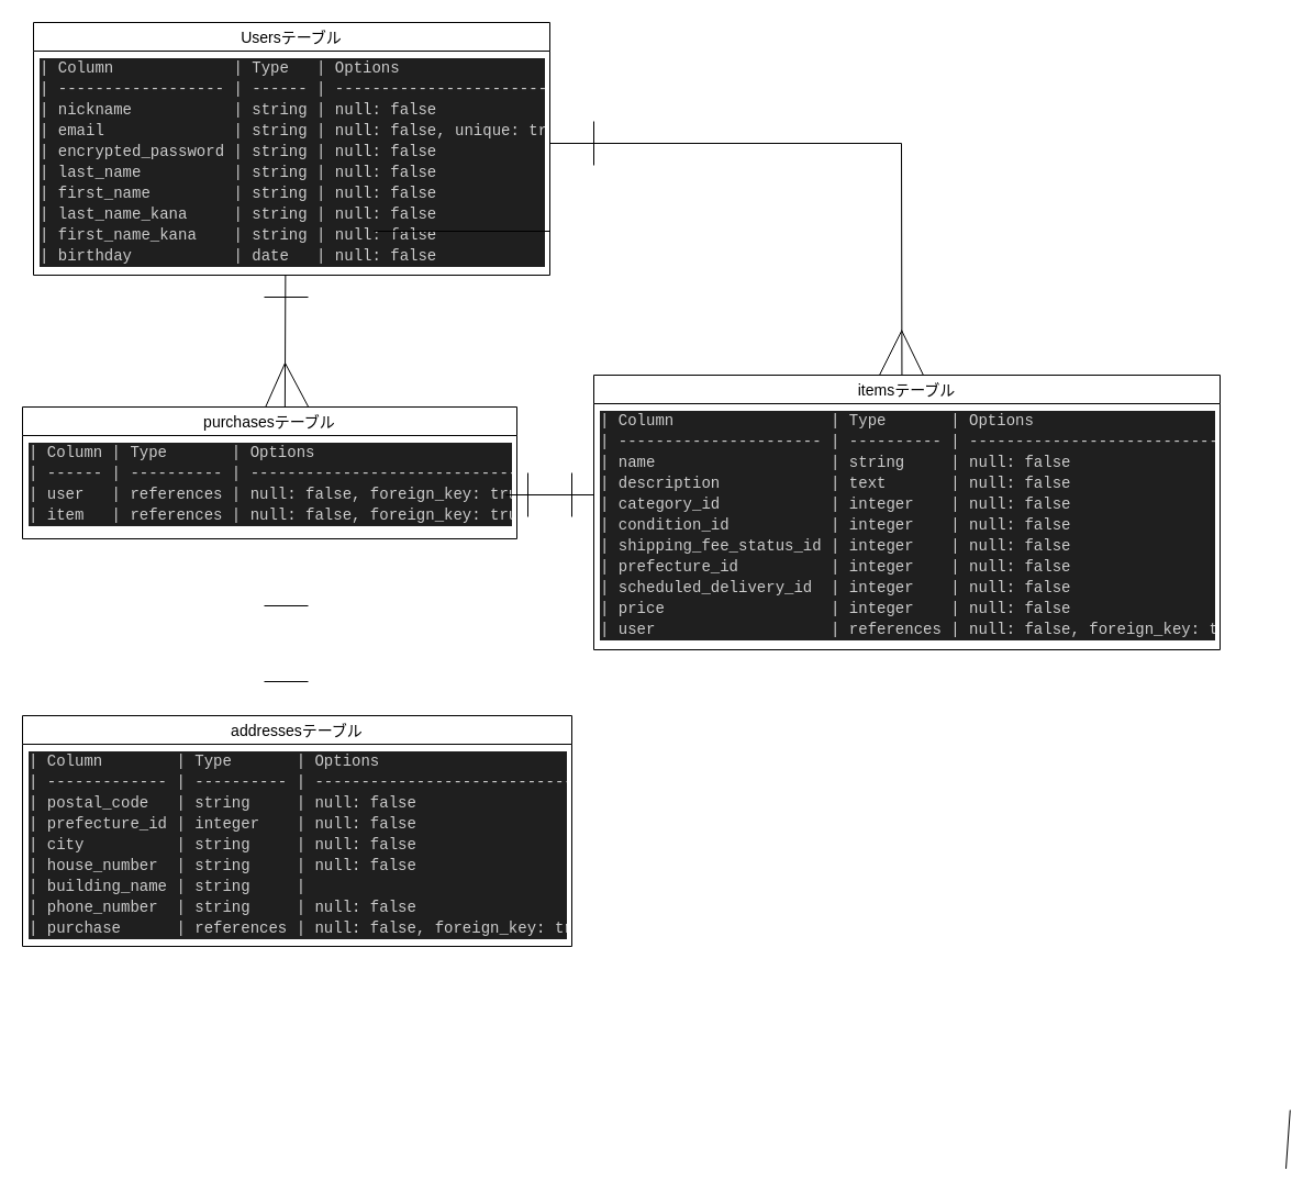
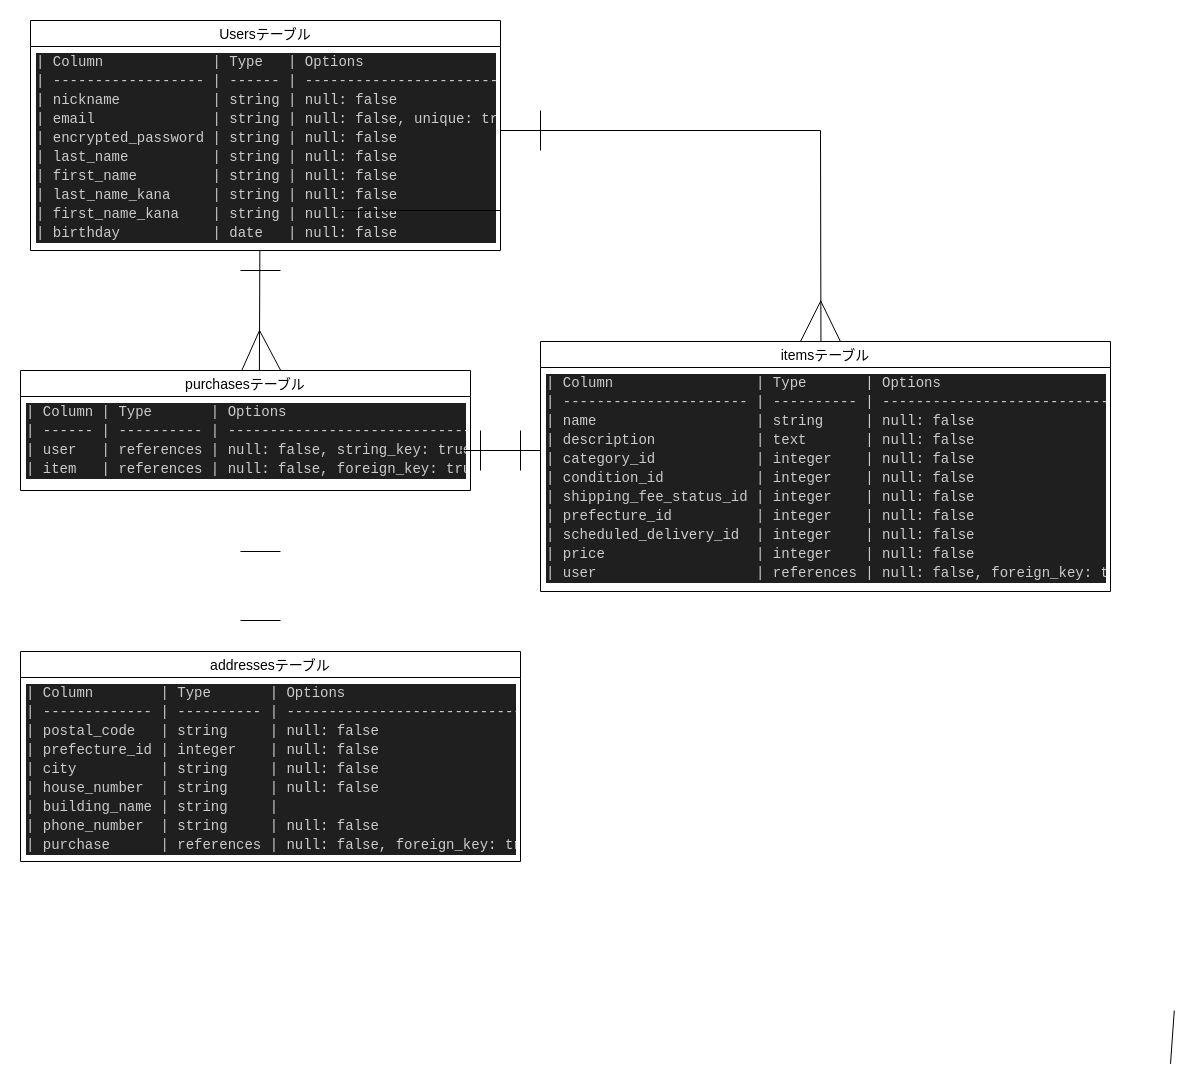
  <mxCell id="0" />
  <mxCell id="1" parent="0" />
  <mxCell id="2" value="Usersテーブル" style="swimlane;fontStyle=0;childLayout=stackLayout;horizontal=1;startSize=26;horizontalStack=0;resizeParent=1;resizeParentMax=0;resizeLast=0;collapsible=1;marginBottom=0;align=center;fontSize=14;labelBackgroundColor=none;" vertex="1" parent="1"><mxGeometry x="30" y="20" width="470" height="230" as="geometry" /></mxCell>
  <mxCell id="3" value="&lt;div style=&quot;color: rgb(204, 204, 204); background-color: rgb(31, 31, 31); font-family: Consolas, &amp;quot;Courier New&amp;quot;, monospace; font-size: 14px; line-height: 19px; white-space: pre;&quot;&gt;&lt;div style=&quot;color: rgb(204, 204, 204); line-height: 19px;&quot;&gt;&lt;div&gt;&lt;span style=&quot;color: #cccccc;&quot;&gt;| Column &amp;nbsp; &amp;nbsp; &amp;nbsp; &amp;nbsp; &amp;nbsp; &amp;nbsp; | Type &amp;nbsp; | Options &amp;nbsp; &amp;nbsp; &amp;nbsp; &amp;nbsp; &amp;nbsp; &amp;nbsp; &amp;nbsp; &amp;nbsp; &amp;nbsp; |&lt;/span&gt;&lt;/div&gt;&lt;div&gt;&lt;span style=&quot;color: #cccccc;&quot;&gt;| ------------------ | ------ | ------------------------- |&lt;/span&gt;&lt;/div&gt;&lt;div&gt;&lt;span style=&quot;color: #cccccc;&quot;&gt;| nickname &amp;nbsp; &amp;nbsp; &amp;nbsp; &amp;nbsp; &amp;nbsp; | string | null: false &amp;nbsp; &amp;nbsp; &amp;nbsp; &amp;nbsp; &amp;nbsp; &amp;nbsp; &amp;nbsp; |&lt;/span&gt;&lt;/div&gt;&lt;div&gt;&lt;span style=&quot;color: #cccccc;&quot;&gt;| email &amp;nbsp; &amp;nbsp; &amp;nbsp; &amp;nbsp; &amp;nbsp; &amp;nbsp; &amp;nbsp;| string | null: false, unique: true |&lt;/span&gt;&lt;/div&gt;&lt;div&gt;&lt;span style=&quot;color: #cccccc;&quot;&gt;| encrypted_password | string | null: false &amp;nbsp; &amp;nbsp; &amp;nbsp; &amp;nbsp; &amp;nbsp; &amp;nbsp; &amp;nbsp; |&lt;/span&gt;&lt;/div&gt;&lt;div&gt;&lt;span style=&quot;color: #cccccc;&quot;&gt;| last_name &amp;nbsp; &amp;nbsp; &amp;nbsp; &amp;nbsp; &amp;nbsp;| string | null: false &amp;nbsp; &amp;nbsp; &amp;nbsp; &amp;nbsp; &amp;nbsp; &amp;nbsp; &amp;nbsp; |&lt;/span&gt;&lt;/div&gt;&lt;div&gt;&lt;span style=&quot;color: #cccccc;&quot;&gt;| first_name &amp;nbsp; &amp;nbsp; &amp;nbsp; &amp;nbsp; | string | null: false &amp;nbsp; &amp;nbsp; &amp;nbsp; &amp;nbsp; &amp;nbsp; &amp;nbsp; &amp;nbsp; |&lt;/span&gt;&lt;/div&gt;&lt;div&gt;&lt;span style=&quot;color: #cccccc;&quot;&gt;| last_name_kana &amp;nbsp; &amp;nbsp; | string | null: false &amp;nbsp; &amp;nbsp; &amp;nbsp; &amp;nbsp; &amp;nbsp; &amp;nbsp; &amp;nbsp; |&lt;/span&gt;&lt;/div&gt;&lt;div&gt;&lt;span style=&quot;color: #cccccc;&quot;&gt;| first_name_kana &amp;nbsp; &amp;nbsp;| string | null: false &amp;nbsp; &amp;nbsp; &amp;nbsp; &amp;nbsp; &amp;nbsp; &amp;nbsp; &amp;nbsp; |&lt;/span&gt;&lt;/div&gt;&lt;div&gt;&lt;span style=&quot;color: #cccccc;&quot;&gt;| birthday &amp;nbsp; &amp;nbsp; &amp;nbsp; &amp;nbsp; &amp;nbsp; | date &amp;nbsp; | null: false &amp;nbsp; &amp;nbsp; &amp;nbsp; &amp;nbsp; &amp;nbsp; &amp;nbsp; &amp;nbsp; |&lt;/span&gt;&lt;/div&gt;&lt;/div&gt;&lt;/div&gt;" style="text;strokeColor=none;fillColor=none;spacingLeft=4;spacingRight=4;overflow=hidden;rotatable=0;points=[[0,0.5],[1,0.5]];portConstraint=eastwest;fontSize=12;whiteSpace=wrap;html=1;" vertex="1" parent="2"><mxGeometry y="26" width="470" height="204" as="geometry" /></mxCell>
  <mxCell id="4" value="itemsテーブル" style="swimlane;fontStyle=0;childLayout=stackLayout;horizontal=1;startSize=26;horizontalStack=0;resizeParent=1;resizeParentMax=0;resizeLast=0;collapsible=1;marginBottom=0;align=center;fontSize=14;" vertex="1" parent="1"><mxGeometry x="540" y="341" width="570" height="250" as="geometry" /></mxCell>
  <mxCell id="5" value="&lt;div style=&quot;color: rgb(204, 204, 204); background-color: rgb(31, 31, 31); font-family: Consolas, &amp;quot;Courier New&amp;quot;, monospace; font-size: 14px; line-height: 19px; white-space: pre;&quot;&gt;&lt;div style=&quot;color: rgb(204, 204, 204); line-height: 19px;&quot;&gt;&lt;div style=&quot;color: rgb(204, 204, 204); line-height: 19px;&quot;&gt;&lt;div style=&quot;color: rgb(204, 204, 204); line-height: 19px;&quot;&gt;&lt;div&gt;&lt;span style=&quot;color: rgb(204, 204, 204);&quot;&gt;| Column &amp;nbsp; &amp;nbsp; &amp;nbsp; &amp;nbsp; &amp;nbsp; &amp;nbsp; &amp;nbsp; &amp;nbsp; | Type &amp;nbsp; &amp;nbsp; &amp;nbsp; | Options &amp;nbsp; &amp;nbsp; &amp;nbsp; &amp;nbsp; &amp;nbsp; &amp;nbsp; &amp;nbsp; &amp;nbsp; &amp;nbsp; &amp;nbsp; &amp;nbsp; &amp;nbsp;|&lt;/span&gt;&lt;/div&gt;&lt;div&gt;&lt;span style=&quot;color: rgb(204, 204, 204);&quot;&gt;| ---------------------- | ---------- | ------------------------------ |&lt;/span&gt;&lt;/div&gt;&lt;div&gt;&lt;span style=&quot;color: rgb(204, 204, 204);&quot;&gt;| name &amp;nbsp; &amp;nbsp; &amp;nbsp; &amp;nbsp; &amp;nbsp; &amp;nbsp; &amp;nbsp; &amp;nbsp; &amp;nbsp; | string &amp;nbsp; &amp;nbsp; | null: false &amp;nbsp; &amp;nbsp; &amp;nbsp; &amp;nbsp; &amp;nbsp; &amp;nbsp; &amp;nbsp; &amp;nbsp; &amp;nbsp; &amp;nbsp;|&lt;/span&gt;&lt;/div&gt;&lt;div&gt;&lt;span style=&quot;color: rgb(204, 204, 204);&quot;&gt;| description &amp;nbsp; &amp;nbsp; &amp;nbsp; &amp;nbsp; &amp;nbsp; &amp;nbsp;| text &amp;nbsp; &amp;nbsp; &amp;nbsp; | null: false &amp;nbsp; &amp;nbsp; &amp;nbsp; &amp;nbsp; &amp;nbsp; &amp;nbsp; &amp;nbsp; &amp;nbsp; &amp;nbsp; &amp;nbsp;|&lt;/span&gt;&lt;/div&gt;&lt;div&gt;&lt;span style=&quot;color: rgb(204, 204, 204);&quot;&gt;| category_id &amp;nbsp; &amp;nbsp; &amp;nbsp; &amp;nbsp; &amp;nbsp; &amp;nbsp;| integer &amp;nbsp; &amp;nbsp;| null: false &amp;nbsp; &amp;nbsp; &amp;nbsp; &amp;nbsp; &amp;nbsp; &amp;nbsp; &amp;nbsp; &amp;nbsp; &amp;nbsp; &amp;nbsp;|&lt;/span&gt;&lt;/div&gt;&lt;div&gt;&lt;span style=&quot;color: rgb(204, 204, 204);&quot;&gt;| condition_id &amp;nbsp; &amp;nbsp; &amp;nbsp; &amp;nbsp; &amp;nbsp; | integer &amp;nbsp; &amp;nbsp;| null: false &amp;nbsp; &amp;nbsp; &amp;nbsp; &amp;nbsp; &amp;nbsp; &amp;nbsp; &amp;nbsp; &amp;nbsp; &amp;nbsp; &amp;nbsp;|&lt;/span&gt;&lt;/div&gt;&lt;div&gt;&lt;span style=&quot;color: rgb(204, 204, 204);&quot;&gt;| shipping_fee_status_id | integer &amp;nbsp; &amp;nbsp;| null: false &amp;nbsp; &amp;nbsp; &amp;nbsp; &amp;nbsp; &amp;nbsp; &amp;nbsp; &amp;nbsp; &amp;nbsp; &amp;nbsp; &amp;nbsp;|&lt;/span&gt;&lt;/div&gt;&lt;div&gt;&lt;span style=&quot;color: rgb(204, 204, 204);&quot;&gt;| prefecture_id &amp;nbsp; &amp;nbsp; &amp;nbsp; &amp;nbsp; &amp;nbsp;| integer &amp;nbsp; &amp;nbsp;| null: false &amp;nbsp; &amp;nbsp; &amp;nbsp; &amp;nbsp; &amp;nbsp; &amp;nbsp; &amp;nbsp; &amp;nbsp; &amp;nbsp; &amp;nbsp;|&lt;/span&gt;&lt;/div&gt;&lt;div&gt;&lt;span style=&quot;color: rgb(204, 204, 204);&quot;&gt;| scheduled_delivery_id &amp;nbsp;| integer &amp;nbsp; &amp;nbsp;| null: false &amp;nbsp; &amp;nbsp; &amp;nbsp; &amp;nbsp; &amp;nbsp; &amp;nbsp; &amp;nbsp; &amp;nbsp; &amp;nbsp; &amp;nbsp;|&lt;/span&gt;&lt;/div&gt;&lt;div&gt;&lt;span style=&quot;color: rgb(204, 204, 204);&quot;&gt;| price &amp;nbsp; &amp;nbsp; &amp;nbsp; &amp;nbsp; &amp;nbsp; &amp;nbsp; &amp;nbsp; &amp;nbsp; &amp;nbsp;| integer &amp;nbsp; &amp;nbsp;| null: false &amp;nbsp; &amp;nbsp; &amp;nbsp; &amp;nbsp; &amp;nbsp; &amp;nbsp; &amp;nbsp; &amp;nbsp; &amp;nbsp; &amp;nbsp;|&lt;/span&gt;&lt;/div&gt;&lt;div&gt;&lt;span style=&quot;color: rgb(204, 204, 204);&quot;&gt;| user &amp;nbsp; &amp;nbsp; &amp;nbsp; &amp;nbsp; &amp;nbsp; &amp;nbsp; &amp;nbsp; &amp;nbsp; &amp;nbsp; | references | null: false, foreign_key: true |&lt;/span&gt;&lt;/div&gt;&lt;/div&gt;&lt;/div&gt;&lt;/div&gt;&lt;/div&gt;" style="text;strokeColor=none;fillColor=none;spacingLeft=4;spacingRight=4;overflow=hidden;rotatable=0;points=[[0,0.5],[1,0.5]];portConstraint=eastwest;fontSize=12;whiteSpace=wrap;html=1;" vertex="1" parent="4"><mxGeometry y="26" width="570" height="224" as="geometry" /></mxCell>
  <mxCell id="6" value="purchasesテーブル" style="swimlane;fontStyle=0;childLayout=stackLayout;horizontal=1;startSize=26;horizontalStack=0;resizeParent=1;resizeParentMax=0;resizeLast=0;collapsible=1;marginBottom=0;align=center;fontSize=14;" vertex="1" parent="1"><mxGeometry y="370" width="450" height="120" as="geometry" x="20" /></mxCell>
- <mxCell id="7" value="&lt;div style=&quot;color: rgb(204, 204, 204); background-color: rgb(31, 31, 31); font-family: Consolas, &amp;quot;Courier New&amp;quot;, monospace; font-size: 14px; line-height: 19px; white-space: pre;&quot;&gt;&lt;div style=&quot;color: rgb(204, 204, 204); line-height: 19px;&quot;&gt;&lt;div style=&quot;color: rgb(204, 204, 204); line-height: 19px;&quot;&gt;&lt;div&gt;&lt;span style=&quot;color: rgb(204, 204, 204);&quot;&gt;| Column | Type &amp;nbsp; &amp;nbsp; &amp;nbsp; | Options &amp;nbsp; &amp;nbsp; &amp;nbsp; &amp;nbsp; &amp;nbsp; &amp;nbsp; &amp;nbsp; &amp;nbsp; &amp;nbsp; &amp;nbsp; &amp;nbsp; &amp;nbsp; |&lt;/span&gt;&lt;/div&gt;&lt;div&gt;&lt;span style=&quot;color: rgb(204, 204, 204);&quot;&gt;| ------ | ---------- | ------------------------------- |&lt;/span&gt;&lt;/div&gt;&lt;div&gt;&lt;span style=&quot;color: rgb(204, 204, 204);&quot;&gt;| user &amp;nbsp; | references | null: false, foreign_key: true &amp;nbsp;|&lt;/span&gt;&lt;/div&gt;&lt;div&gt;&lt;span style=&quot;color: rgb(204, 204, 204);&quot;&gt;| item &amp;nbsp; | references | null: false, foreign_key: true &amp;nbsp;|&lt;/span&gt;&lt;span style=&quot;background-color: light-dark(rgb(31, 31, 31), rgb(210, 210, 210)); color: rgb(63, 63, 63);&quot;&gt; |&lt;/span&gt;&lt;/div&gt;&lt;/div&gt;&lt;/div&gt;&lt;/div&gt;" style="text;strokeColor=none;fillColor=none;spacingLeft=4;spacingRight=4;overflow=hidden;rotatable=0;points=[[0,0.5],[1,0.5]];portConstraint=eastwest;fontSize=12;whiteSpace=wrap;html=1;" vertex="1" parent="6"><mxGeometry y="26" width="450" height="94" as="geometry" /></mxCell>
+ <mxCell id="7" value="&lt;div style=&quot;color: rgb(204, 204, 204); background-color: rgb(31, 31, 31); font-family: Consolas, &amp;quot;Courier New&amp;quot;, monospace; font-size: 14px; line-height: 19px; white-space: pre;&quot;&gt;&lt;div style=&quot;color: rgb(204, 204, 204); line-height: 19px;&quot;&gt;&lt;div style=&quot;color: rgb(204, 204, 204); line-height: 19px;&quot;&gt;&lt;div&gt;&lt;span style=&quot;color: rgb(204, 204, 204);&quot;&gt;| Column | Type &amp;nbsp; &amp;nbsp; &amp;nbsp; | Options &amp;nbsp; &amp;nbsp; &amp;nbsp; &amp;nbsp; &amp;nbsp; &amp;nbsp; &amp;nbsp; &amp;nbsp; &amp;nbsp; &amp;nbsp; &amp;nbsp; &amp;nbsp; |&lt;/span&gt;&lt;/div&gt;&lt;div&gt;&lt;span style=&quot;color: rgb(204, 204, 204);&quot;&gt;| ------ | ---------- | ------------------------------- |&lt;/span&gt;&lt;/div&gt;&lt;div&gt;&lt;span style=&quot;color: rgb(204, 204, 204);&quot;&gt;| user &amp;nbsp; | references | null: false, string_key: true &amp;nbsp;|&lt;/span&gt;&lt;/div&gt;&lt;div&gt;&lt;span style=&quot;color: rgb(204, 204, 204);&quot;&gt;| item &amp;nbsp; | references | null: false, foreign_key: true &amp;nbsp;|&lt;/span&gt;&lt;span style=&quot;background-color: light-dark(rgb(31, 31, 31), rgb(210, 210, 210)); color: rgb(63, 63, 63);&quot;&gt; |&lt;/span&gt;&lt;/div&gt;&lt;/div&gt;&lt;/div&gt;&lt;/div&gt;" style="text;strokeColor=none;fillColor=none;spacingLeft=4;spacingRight=4;overflow=hidden;rotatable=0;points=[[0,0.5],[1,0.5]];portConstraint=eastwest;fontSize=12;whiteSpace=wrap;html=1;" vertex="1" parent="6"><mxGeometry y="26" width="450" height="94" as="geometry" /></mxCell>
  <mxCell id="8" value="" style="endArrow=none;html=1;rounded=0;" edge="1" parent="1"><mxGeometry relative="1" as="geometry"><mxPoint x="340" y="210" as="sourcePoint" /><mxPoint x="500" y="210" as="targetPoint" /></mxGeometry></mxCell>
  <mxCell id="9" value="addressesテーブル" style="swimlane;fontStyle=0;childLayout=stackLayout;horizontal=1;startSize=26;horizontalStack=0;resizeParent=1;resizeParentMax=0;resizeLast=0;collapsible=1;marginBottom=0;align=center;fontSize=14;" vertex="1" parent="1"><mxGeometry y="651" width="500" height="210" as="geometry" x="20" /></mxCell>
  <mxCell id="10" value="&lt;div style=&quot;color: rgb(204, 204, 204); background-color: rgb(31, 31, 31); font-family: Consolas, &amp;quot;Courier New&amp;quot;, monospace; font-size: 14px; line-height: 19px; white-space: pre;&quot;&gt;&lt;div&gt;&lt;span style=&quot;color: #cccccc;&quot;&gt;| Column &amp;nbsp; &amp;nbsp; &amp;nbsp; &amp;nbsp;| Type &amp;nbsp; &amp;nbsp; &amp;nbsp; | Options &amp;nbsp; &amp;nbsp; &amp;nbsp; &amp;nbsp; &amp;nbsp; &amp;nbsp; &amp;nbsp; &amp;nbsp; &amp;nbsp; &amp;nbsp; &amp;nbsp; &amp;nbsp;|&lt;/span&gt;&lt;/div&gt;&lt;div&gt;&lt;span style=&quot;color: #cccccc;&quot;&gt;| ------------- | ---------- | ------------------------------ |&lt;/span&gt;&lt;/div&gt;&lt;div&gt;&lt;span style=&quot;color: #cccccc;&quot;&gt;| postal_code &amp;nbsp; | string &amp;nbsp; &amp;nbsp; | null: false &amp;nbsp; &amp;nbsp; &amp;nbsp; &amp;nbsp; &amp;nbsp; &amp;nbsp; &amp;nbsp; &amp;nbsp; &amp;nbsp; &amp;nbsp;|&lt;/span&gt;&lt;/div&gt;&lt;div&gt;&lt;span style=&quot;color: #cccccc;&quot;&gt;| prefecture_id | integer &amp;nbsp; &amp;nbsp;| null: false &amp;nbsp; &amp;nbsp; &amp;nbsp; &amp;nbsp; &amp;nbsp; &amp;nbsp; &amp;nbsp; &amp;nbsp; &amp;nbsp; &amp;nbsp;|&lt;/span&gt;&lt;/div&gt;&lt;div&gt;&lt;span style=&quot;color: #cccccc;&quot;&gt;| city &amp;nbsp; &amp;nbsp; &amp;nbsp; &amp;nbsp; &amp;nbsp;| string &amp;nbsp; &amp;nbsp; | null: false &amp;nbsp; &amp;nbsp; &amp;nbsp; &amp;nbsp; &amp;nbsp; &amp;nbsp; &amp;nbsp; &amp;nbsp; &amp;nbsp; &amp;nbsp;|&lt;/span&gt;&lt;/div&gt;&lt;div&gt;&lt;span style=&quot;color: #cccccc;&quot;&gt;| house_number &amp;nbsp;| string &amp;nbsp; &amp;nbsp; | null: false &amp;nbsp; &amp;nbsp; &amp;nbsp; &amp;nbsp; &amp;nbsp; &amp;nbsp; &amp;nbsp; &amp;nbsp; &amp;nbsp; &amp;nbsp;|&lt;/span&gt;&lt;/div&gt;&lt;div&gt;&lt;span style=&quot;color: #cccccc;&quot;&gt;| building_name | string &amp;nbsp; &amp;nbsp; | &amp;nbsp; &amp;nbsp; &amp;nbsp; &amp;nbsp; &amp;nbsp; &amp;nbsp; &amp;nbsp; &amp;nbsp; &amp;nbsp; &amp;nbsp; &amp;nbsp; &amp;nbsp; &amp;nbsp; &amp;nbsp; &amp;nbsp; &amp;nbsp;|&lt;/span&gt;&lt;/div&gt;&lt;div&gt;&lt;span style=&quot;color: #cccccc;&quot;&gt;| phone_number &amp;nbsp;| string &amp;nbsp; &amp;nbsp; | null: false &amp;nbsp; &amp;nbsp; &amp;nbsp; &amp;nbsp; &amp;nbsp; &amp;nbsp; &amp;nbsp; &amp;nbsp; &amp;nbsp; &amp;nbsp;|&lt;/span&gt;&lt;/div&gt;&lt;div&gt;&lt;span style=&quot;color: #cccccc;&quot;&gt;| purchase &amp;nbsp; &amp;nbsp; &amp;nbsp;| references | null: false, foreign_key: true |&lt;/span&gt;&lt;/div&gt;&lt;/div&gt;" style="text;strokeColor=none;fillColor=none;spacingLeft=4;spacingRight=4;overflow=hidden;rotatable=0;points=[[0,0.5],[1,0.5]];portConstraint=eastwest;fontSize=12;whiteSpace=wrap;html=1;" vertex="1" parent="9"><mxGeometry y="26" width="500" height="184" as="geometry" /></mxCell>
  <mxCell id="11" value="" style="line;strokeWidth=1;rotatable=0;dashed=0;labelPosition=right;align=left;verticalAlign=middle;spacingTop=0;spacingLeft=6;points=[];portConstraint=eastwest;" vertex="1" parent="1"><mxGeometry x="500" y="125" width="320" height="10" as="geometry" /></mxCell>
  <mxCell id="12" value="" style="endArrow=none;html=1;rounded=0;entryX=0.492;entryY=0.001;entryDx=0;entryDy=0;entryPerimeter=0;" edge="1" parent="1" target="4"><mxGeometry relative="1" as="geometry"><mxPoint x="820" y="130" as="sourcePoint" /><mxPoint x="830" y="170" as="targetPoint" /></mxGeometry></mxCell>
  <mxCell id="13" value="" style="endArrow=none;html=1;rounded=0;" edge="1" parent="1"><mxGeometry relative="1" as="geometry"><mxPoint x="540" y="110" as="sourcePoint" /><mxPoint x="540" y="150" as="targetPoint" /></mxGeometry></mxCell>
  <mxCell id="14" value="" style="endArrow=none;html=1;rounded=0;entryX=0.526;entryY=-0.001;entryDx=0;entryDy=0;entryPerimeter=0;" edge="1" parent="1"><mxGeometry relative="1" as="geometry"><mxPoint x="820" y="300" as="sourcePoint" /><mxPoint x="839.82" y="340.75" as="targetPoint" /></mxGeometry></mxCell>
  <mxCell id="15" value="" style="endArrow=none;html=1;rounded=0;" edge="1" parent="1"><mxGeometry relative="1" as="geometry"><mxPoint x="460" y="450" as="sourcePoint" /><mxPoint x="540" y="450" as="targetPoint" /></mxGeometry></mxCell>
  <mxCell id="16" value="" style="endArrow=none;html=1;rounded=0;" edge="1" parent="1"><mxGeometry relative="1" as="geometry"><mxPoint x="480" y="430" as="sourcePoint" /><mxPoint x="480" y="470" as="targetPoint" /></mxGeometry></mxCell>
  <mxCell id="17" value="" style="endArrow=none;html=1;rounded=0;" edge="1" parent="1"><mxGeometry relative="1" as="geometry"><mxPoint x="520" y="430" as="sourcePoint" /><mxPoint x="520" y="470" as="targetPoint" /></mxGeometry></mxCell>
  <mxCell id="18" value="" style="endArrow=none;html=1;rounded=0;entryX=0.364;entryY=0;entryDx=0;entryDy=0;entryPerimeter=0;exitX=0.488;exitY=1;exitDx=0;exitDy=0;exitPerimeter=0;" edge="1" parent="1" source="3"><mxGeometry relative="1" as="geometry"><mxPoint x="255.1" y="250" as="sourcePoint" /><mxPoint x="258.9" y="370" as="targetPoint" /></mxGeometry></mxCell>
  <mxCell id="19" value="" style="endArrow=none;html=1;rounded=0;exitX=0.492;exitY=-0.003;exitDx=0;exitDy=0;exitPerimeter=0;" edge="1" parent="1" source="6"><mxGeometry relative="1" as="geometry"><mxPoint x="242.1" y="370" as="sourcePoint" /><mxPoint x="259" y="330" as="targetPoint" /></mxGeometry></mxCell>
  <mxCell id="20" value="" style="endArrow=none;html=1;rounded=0;entryX=0.578;entryY=-0.002;entryDx=0;entryDy=0;entryPerimeter=0;" edge="1" parent="1" target="6"><mxGeometry relative="1" as="geometry"><mxPoint x="259" y="330" as="sourcePoint" /><mxPoint x="283.05" y="370" as="targetPoint" /></mxGeometry></mxCell>
  <mxCell id="21" value="" style="endArrow=none;html=1;rounded=0;" edge="1" parent="1"><mxGeometry relative="1" as="geometry"><mxPoint x="240" y="270" as="sourcePoint" /><mxPoint x="280" y="270" as="targetPoint" /></mxGeometry></mxCell>
  <mxCell id="22" value="" style="endArrow=none;html=1;rounded=0;exitX=0.364;exitY=1;exitDx=0;exitDy=0;exitPerimeter=0;entryX=0.32;entryY=0.002;entryDx=0;entryDy=0;entryPerimeter=0;" edge="1" parent="1"><mxGeometry relative="1" as="geometry"><mxPoint x="1173.8" y="1010" as="sourcePoint" /><mxPoint x="1170" y="1063.42" as="targetPoint" /></mxGeometry></mxCell>
  <mxCell id="23" value="" style="endArrow=none;html=1;rounded=0;" edge="1" parent="1"><mxGeometry relative="1" as="geometry"><mxPoint x="240" y="620" as="sourcePoint" /><mxPoint x="280" y="620" as="targetPoint" /></mxGeometry></mxCell>
  <mxCell id="24" value="" style="endArrow=none;html=1;rounded=0;" edge="1" parent="1"><mxGeometry relative="1" as="geometry"><mxPoint x="800" y="341" as="sourcePoint" /><mxPoint x="820" y="301" as="targetPoint" /></mxGeometry></mxCell>
  <mxCell id="25" value="" style="endArrow=none;html=1;rounded=0;" edge="1" parent="1"><mxGeometry relative="1" as="geometry"><mxPoint x="240" y="551" as="sourcePoint" /><mxPoint x="280" y="551" as="targetPoint" /></mxGeometry></mxCell>
